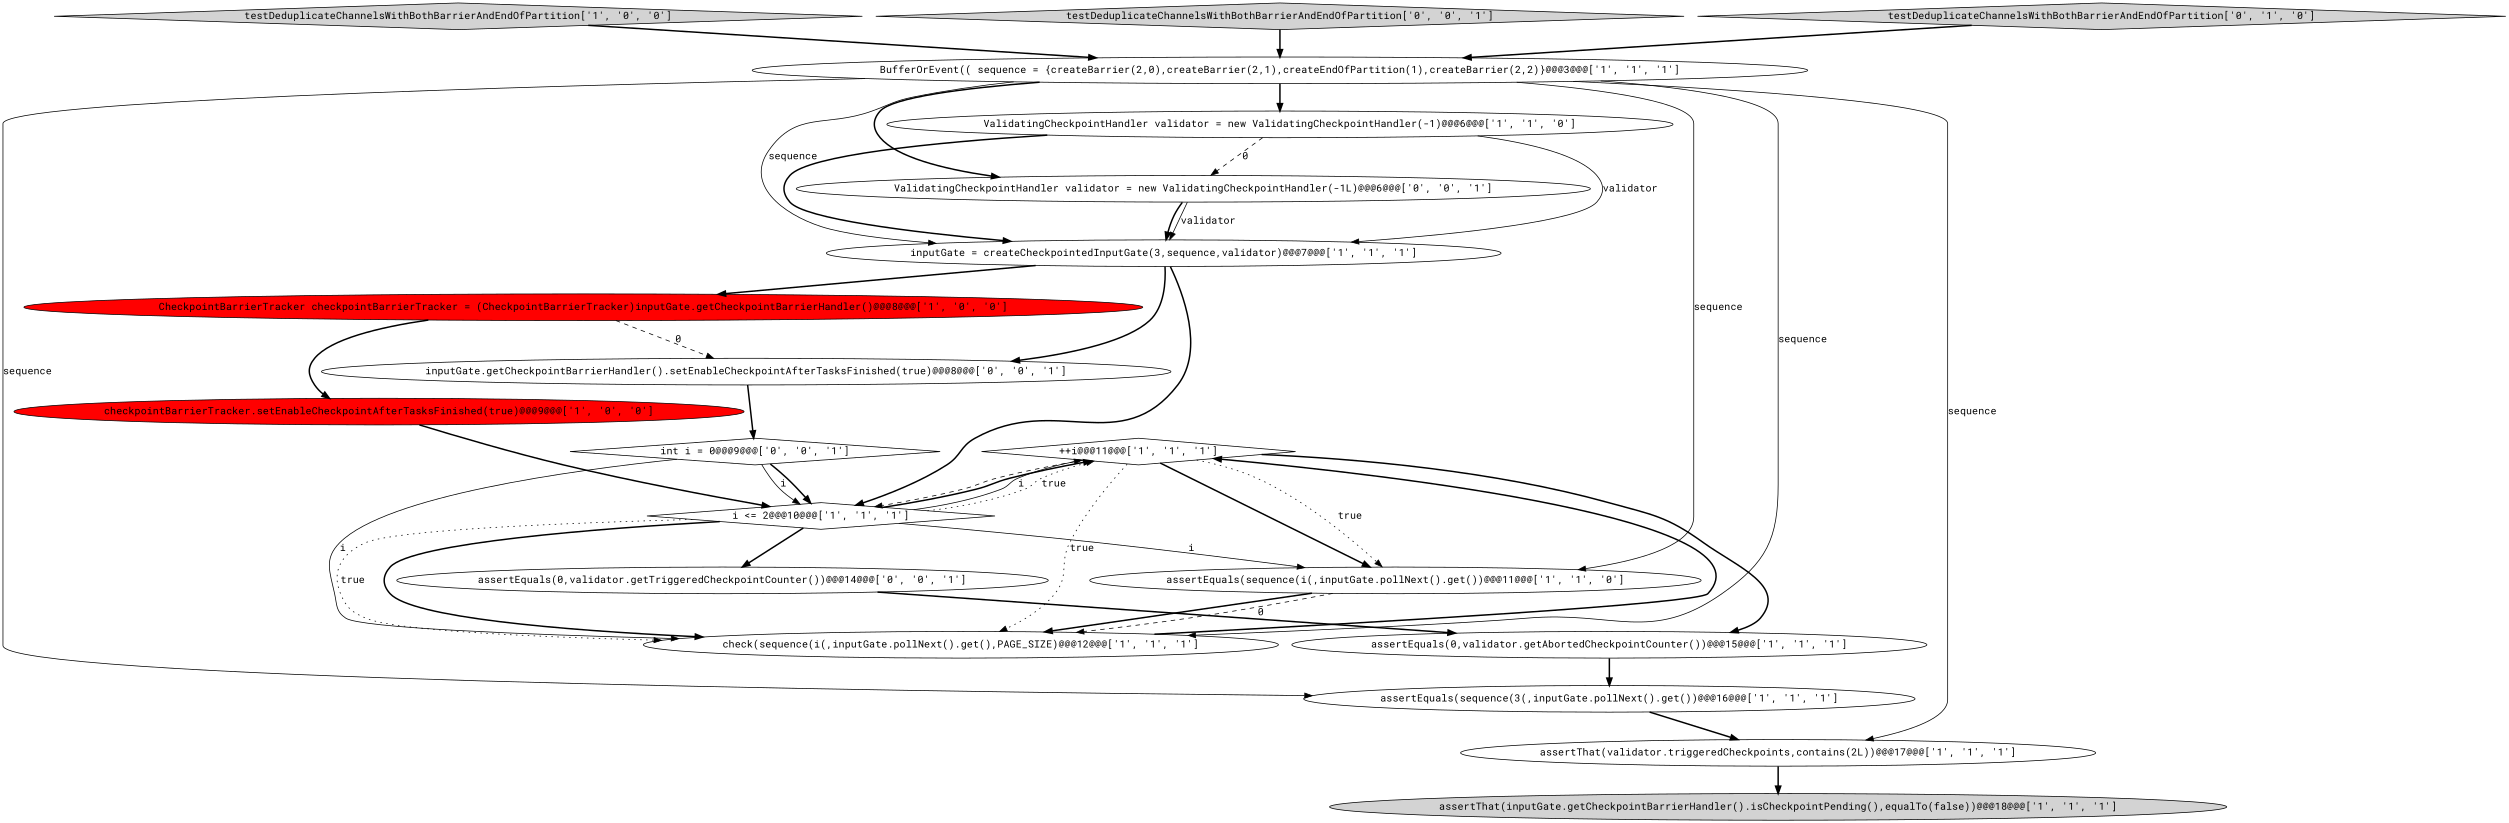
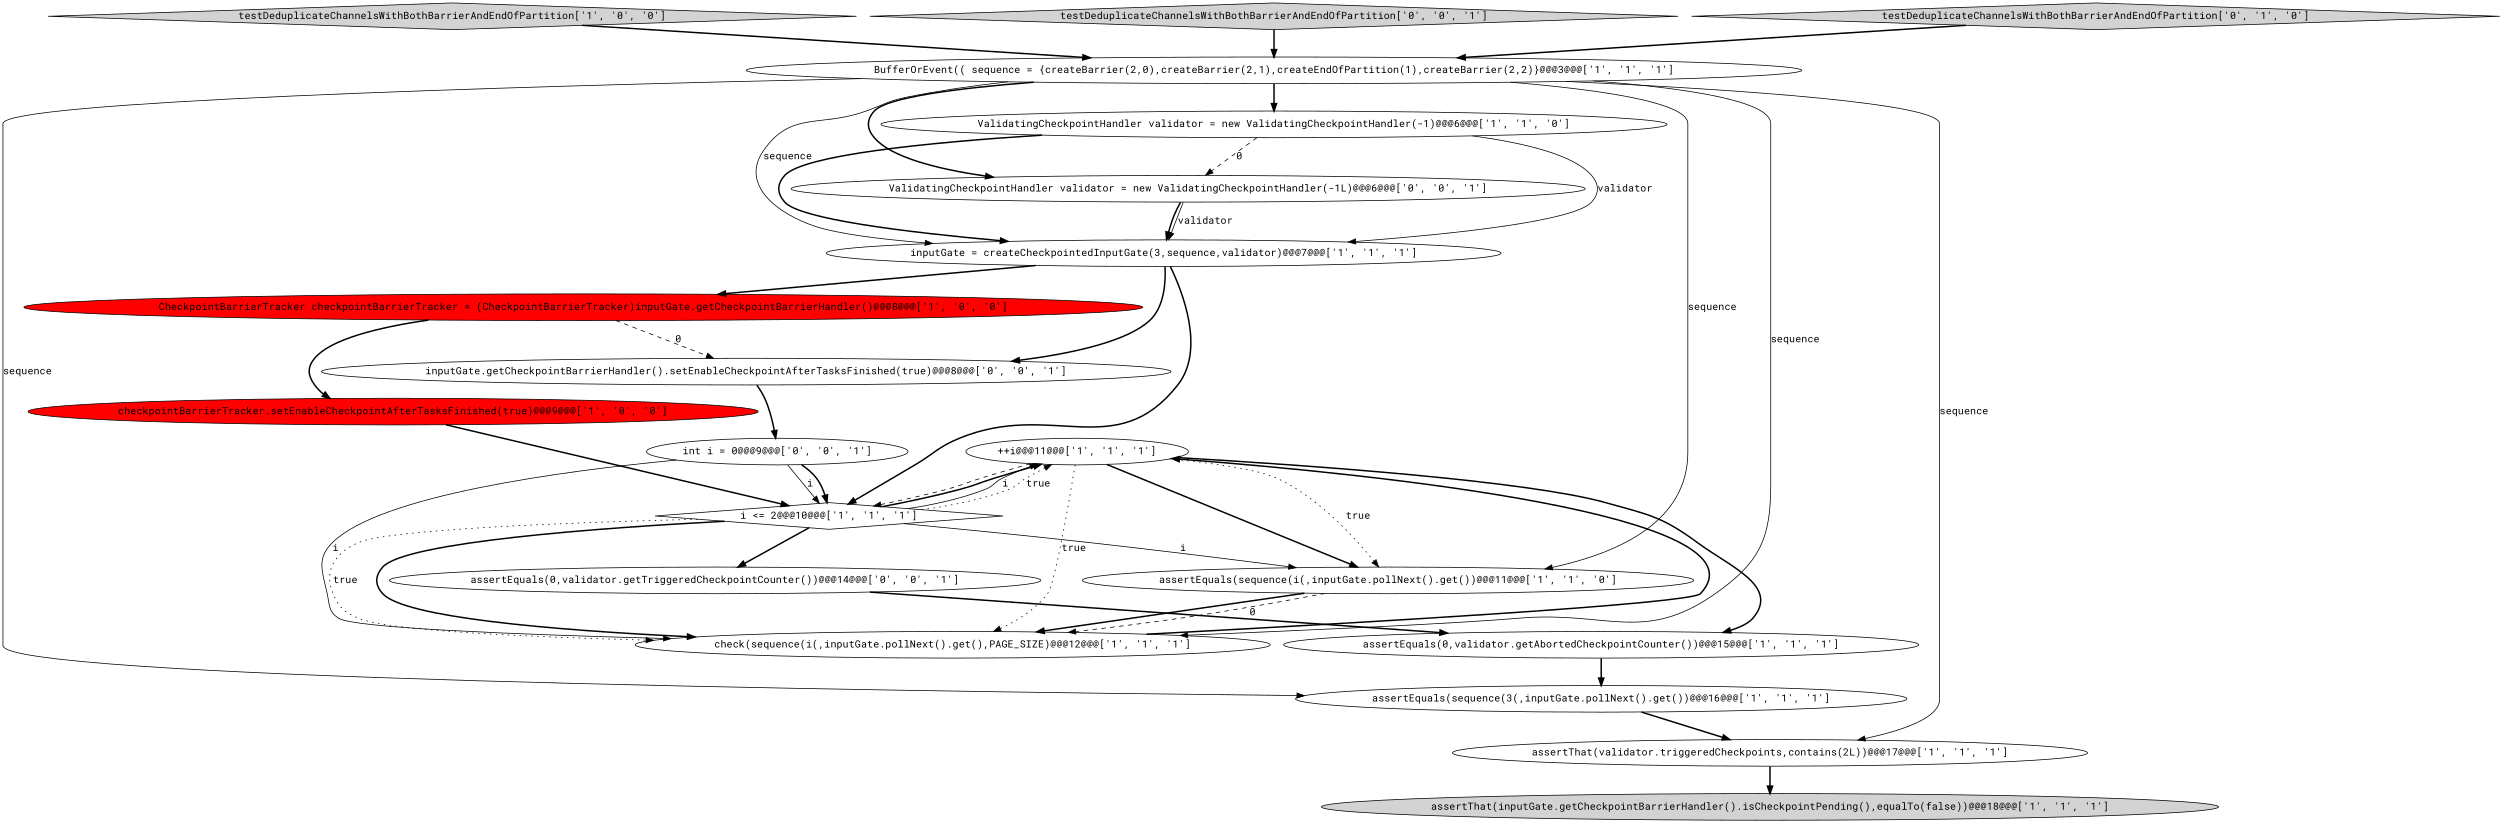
  digraph {
    fontname="Roboto Mono"
    node [fillcolor=white fontname="Roboto Mono" shape=ellipse style=filled]
    edge [fontname="Roboto Mono" style=bold]
    n1 [label="assertThat(validator.triggeredCheckpoints,contains(2L))@@@17@@@['1', '1', '1']"]
    n2 [fillcolor=lightgray label="assertThat(inputGate.getCheckpointBarrierHandler().isCheckpointPending(),equalTo(false))@@@18@@@['1', '1', '1']"]
-   n3 [label="int i = 0@@@9@@@['0', '0', '1']" shape=diamond]
+   n3 [label="int i = 0@@@9@@@['0', '0', '1']"]
    n4 [label="check(sequence(i(,inputGate.pollNext().get(),PAGE_SIZE)@@@12@@@['1', '1', '1']"]
    n5 [label="i <= 2@@@10@@@['1', '1', '1']" shape=diamond]
-   n6 [label="++i@@@11@@@['1', '1', '1']" shape=diamond]
+   n6 [label="++i@@@11@@@['1', '1', '1']"]
    n7 [label="assertEquals(sequence(i(,inputGate.pollNext().get())@@@11@@@['1', '1', '0']"]
    n8 [label="assertEquals(0,validator.getTriggeredCheckpointCounter())@@@14@@@['0', '0', '1']"]
    n9 [label="assertEquals(0,validator.getAbortedCheckpointCounter())@@@15@@@['1', '1', '1']"]
    n10 [label="assertEquals(sequence(3(,inputGate.pollNext().get())@@@16@@@['1', '1', '1']"]
    n11 [label="inputGate = createCheckpointedInputGate(3,sequence,validator)@@@7@@@['1', '1', '1']"]
    n12 [fillcolor=red label="CheckpointBarrierTracker checkpointBarrierTracker = (CheckpointBarrierTracker)inputGate.getCheckpointBarrierHandler()@@@8@@@['1', '0', '0']"]
    n13 [label="inputGate.getCheckpointBarrierHandler().setEnableCheckpointAfterTasksFinished(true)@@@8@@@['0', '0', '1']"]
    n14 [fillcolor=red label="checkpointBarrierTracker.setEnableCheckpointAfterTasksFinished(true)@@@9@@@['1', '0', '0']"]
    n15 [label="BufferOrEvent(( sequence = {createBarrier(2,0),createBarrier(2,1),createEndOfPartition(1),createBarrier(2,2)}@@@3@@@['1', '1', '1']"]
    n16 [label="ValidatingCheckpointHandler validator = new ValidatingCheckpointHandler(-1)@@@6@@@['1', '1', '0']"]
    n17 [label="ValidatingCheckpointHandler validator = new ValidatingCheckpointHandler(-1L)@@@6@@@['0', '0', '1']"]
    n18 [fillcolor=lightgray label="testDeduplicateChannelsWithBothBarrierAndEndOfPartition['1', '0', '0']" shape=diamond]
    n19 [fillcolor=lightgray label="testDeduplicateChannelsWithBothBarrierAndEndOfPartition['0', '0', '1']" shape=diamond]
    n20 [fillcolor=lightgray label="testDeduplicateChannelsWithBothBarrierAndEndOfPartition['0', '1', '0']" shape=diamond]
    n1 -> n2
    n3 -> n4 [label=i style=solid]
    n3 -> n5 [label=i style=solid]
    n3 -> n5
    n4 -> n6
    n5 -> n4 [label=true style=dotted]
    n5 -> n4
    n5 -> n6 [label=i style=solid]
    n5 -> n6 [label=true style=dotted]
    n5 -> n6
    n5 -> n7 [label=i style=solid]
    n5 -> n8
    n6 -> n4 [label=true style=dotted]
    n6 -> n5 [style=dashed]
    n6 -> n7 [label=true style=dotted]
    n6 -> n7
    n6 -> n9
    n7 -> n4
    n7 -> n4 [label=0 style=dashed]
    n8 -> n9
    n9 -> n10
    n10 -> n1
    n11 -> n5
    n11 -> n12
    n11 -> n13
    n12 -> n13 [label=0 style=dashed]
    n12 -> n14
    n13 -> n3
    n14 -> n5
    n15 -> n1 [label=sequence style=solid]
    n15 -> n4 [label=sequence style=solid]
    n15 -> n7 [label=sequence style=solid]
    n15 -> n10 [label=sequence style=solid]
    n15 -> n11 [label=sequence style=solid]
    n15 -> n16
    n15 -> n17
    n16 -> n11
    n16 -> n11 [label=validator style=solid]
    n16 -> n17 [label=0 style=dashed]
    n17 -> n11 [label=validator style=solid]
    n17 -> n11
    n18 -> n15
    n19 -> n15
    n20 -> n15
  }
